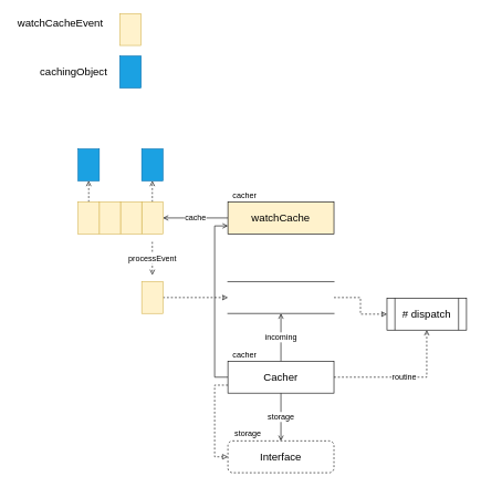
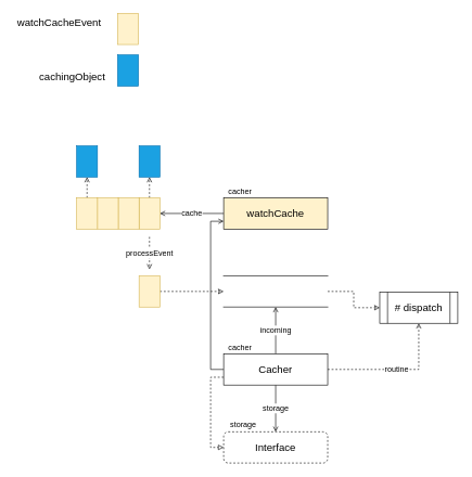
  <mxCell id="0" />
  <mxCell id="1" parent="0" />
  <mxCell id="2" style="edgeStyle=orthogonalEdgeStyle;rounded=0;orthogonalLoop=1;jettySize=auto;html=1;exitX=1;exitY=0.5;exitDx=0;exitDy=0;dashed=1;endArrow=classic;endFill=0;fontSize=16;" parent="1" source="16" target="10" edge="1"><mxGeometry relative="1" as="geometry"><mxPoint x="253" y="448" as="sourcePoint" /></mxGeometry></mxCell>
  <mxCell id="3" value="incoming" style="edgeStyle=orthogonalEdgeStyle;rounded=0;orthogonalLoop=1;jettySize=auto;html=1;exitX=0.5;exitY=0;exitDx=0;exitDy=0;entryX=0.5;entryY=1;entryDx=0;entryDy=0;endArrow=open;endFill=0;fontSize=12;" parent="1" source="8" target="10" edge="1"><mxGeometry relative="1" as="geometry" /></mxCell>
  <mxCell id="4" value="routine" style="edgeStyle=orthogonalEdgeStyle;rounded=0;orthogonalLoop=1;jettySize=auto;html=1;exitX=1;exitY=0.5;exitDx=0;exitDy=0;entryX=0.5;entryY=1;entryDx=0;entryDy=0;dashed=1;endArrow=open;endFill=0;fontSize=12;" parent="1" source="8" target="11" edge="1"><mxGeometry relative="1" as="geometry" /></mxCell>
  <mxCell id="5" style="edgeStyle=orthogonalEdgeStyle;rounded=0;orthogonalLoop=1;jettySize=auto;html=1;exitX=0;exitY=0.5;exitDx=0;exitDy=0;entryX=0;entryY=0.75;entryDx=0;entryDy=0;endArrow=open;endFill=0;fontSize=12;" parent="1" source="8" target="18" edge="1"><mxGeometry relative="1" as="geometry" /></mxCell>
  <mxCell id="6" value="storage" style="edgeStyle=orthogonalEdgeStyle;rounded=0;orthogonalLoop=1;jettySize=auto;html=1;exitX=0.5;exitY=1;exitDx=0;exitDy=0;entryX=0.5;entryY=0;entryDx=0;entryDy=0;endArrow=open;endFill=0;fontSize=12;" parent="1" source="8" target="28" edge="1"><mxGeometry relative="1" as="geometry" /></mxCell>
  <mxCell id="7" style="edgeStyle=orthogonalEdgeStyle;rounded=0;orthogonalLoop=1;jettySize=auto;html=1;exitX=0;exitY=0.75;exitDx=0;exitDy=0;entryX=0;entryY=0.5;entryDx=0;entryDy=0;endArrow=block;endFill=0;fontSize=12;dashed=1;" parent="1" source="8" target="28" edge="1"><mxGeometry relative="1" as="geometry" /></mxCell>
  <mxCell id="8" value="Cacher" style="rounded=0;whiteSpace=wrap;html=1;fillColor=#ffffff;fontSize=16;" parent="1" vertex="1"><mxGeometry x="343" y="544" width="160" height="48" as="geometry" /></mxCell>
  <mxCell id="9" style="edgeStyle=orthogonalEdgeStyle;rounded=0;orthogonalLoop=1;jettySize=auto;html=1;exitX=1;exitY=0.5;exitDx=0;exitDy=0;entryX=0;entryY=0.5;entryDx=0;entryDy=0;endArrow=classic;endFill=0;fontSize=16;dashed=1;" parent="1" source="10" target="11" edge="1"><mxGeometry relative="1" as="geometry" /></mxCell>
  <mxCell id="10" value="" style="shape=partialRectangle;whiteSpace=wrap;html=1;left=0;right=0;fillColor=none;fontSize=16;" parent="1" vertex="1"><mxGeometry x="343" y="424" width="160" height="48" as="geometry" /></mxCell>
  <mxCell id="11" value="# dispatch" style="shape=process;whiteSpace=wrap;html=1;backgroundOutline=1;fillColor=#ffffff;fontSize=16;" parent="1" vertex="1"><mxGeometry x="583" y="449" width="120" height="48" as="geometry" /></mxCell>
  <mxCell id="12" value="" style="rounded=0;whiteSpace=wrap;html=1;fillColor=#fff2cc;fontSize=16;strokeColor=#d6b656;" parent="1" vertex="1"><mxGeometry x="180" y="20" width="32" height="48" as="geometry" /></mxCell>
  <mxCell id="13" value="watchCacheEvent" style="text;html=1;align=center;verticalAlign=middle;resizable=0;points=[];autosize=1;fontSize=16;" parent="1" vertex="1"><mxGeometry x="20" y="24" width="140" height="20" as="geometry" /></mxCell>
- <mxCell id="14" value="cachingObject" style="text;html=1;align=center;verticalAlign=middle;resizable=0;points=[];autosize=1;fontSize=16;" parent="1" vertex="1"><mxGeometry x="50" y="98" width="120" height="20" as="geometry" /></mxCell>
+ <mxCell id="14" value="cachingObject" style="text;html=1;align=center;verticalAlign=middle;resizable=0;points=[];autosize=1;fontSize=16;" parent="1" vertex="1"><mxGeometry x="50" y="108" width="120" height="20" as="geometry" /></mxCell>
  <mxCell id="15" value="" style="rounded=0;whiteSpace=wrap;html=1;fillColor=#1ba1e2;fontSize=16;strokeColor=#006EAF;fontColor=#ffffff;" parent="1" vertex="1"><mxGeometry x="180" y="84" width="32" height="48" as="geometry" /></mxCell>
  <mxCell id="16" value="" style="rounded=0;whiteSpace=wrap;html=1;fillColor=#fff2cc;fontSize=16;strokeColor=#d6b656;" parent="1" vertex="1"><mxGeometry x="213" y="424" width="32" height="48" as="geometry" /></mxCell>
  <mxCell id="17" value="cache" style="edgeStyle=orthogonalEdgeStyle;rounded=0;orthogonalLoop=1;jettySize=auto;html=1;exitX=0;exitY=0.5;exitDx=0;exitDy=0;endArrow=open;endFill=0;fontSize=12;" parent="1" source="18" target="20" edge="1"><mxGeometry relative="1" as="geometry" /></mxCell>
  <mxCell id="18" value="watchCache" style="rounded=0;whiteSpace=wrap;html=1;fillColor=#fff2cc;fontSize=16;" parent="1" vertex="1"><mxGeometry x="343" y="304" width="160" height="48" as="geometry" /></mxCell>
  <mxCell id="19" style="edgeStyle=orthogonalEdgeStyle;rounded=0;orthogonalLoop=1;jettySize=auto;html=1;exitX=0.5;exitY=0;exitDx=0;exitDy=0;entryX=0.5;entryY=1;entryDx=0;entryDy=0;endArrow=open;endFill=0;fontSize=12;dashed=1;" parent="1" source="20" target="27" edge="1"><mxGeometry relative="1" as="geometry" /></mxCell>
  <mxCell id="20" value="" style="rounded=0;whiteSpace=wrap;html=1;fillColor=#fff2cc;fontSize=16;strokeColor=#d6b656;" parent="1" vertex="1"><mxGeometry x="213" y="304" width="32" height="48" as="geometry" /></mxCell>
  <mxCell id="21" value="" style="rounded=0;whiteSpace=wrap;html=1;fillColor=#fff2cc;fontSize=16;strokeColor=#d6b656;" parent="1" vertex="1"><mxGeometry x="181" y="304" width="32" height="48" as="geometry" /></mxCell>
  <mxCell id="22" value="" style="rounded=0;whiteSpace=wrap;html=1;fillColor=#fff2cc;fontSize=16;strokeColor=#d6b656;" parent="1" vertex="1"><mxGeometry x="149" y="304" width="32" height="48" as="geometry" /></mxCell>
  <mxCell id="23" style="edgeStyle=orthogonalEdgeStyle;rounded=0;orthogonalLoop=1;jettySize=auto;html=1;exitX=0.5;exitY=0;exitDx=0;exitDy=0;entryX=0.5;entryY=1;entryDx=0;entryDy=0;dashed=1;endArrow=open;endFill=0;fontSize=12;" parent="1" source="24" target="26" edge="1"><mxGeometry relative="1" as="geometry" /></mxCell>
  <mxCell id="24" value="" style="rounded=0;whiteSpace=wrap;html=1;fillColor=#fff2cc;fontSize=16;strokeColor=#d6b656;" parent="1" vertex="1"><mxGeometry x="117" y="304" width="32" height="48" as="geometry" /></mxCell>
  <mxCell id="25" value="processEvent" style="edgeStyle=orthogonalEdgeStyle;rounded=0;orthogonalLoop=1;jettySize=auto;html=1;dashed=1;endArrow=open;endFill=0;fontSize=12;" parent="1" edge="1"><mxGeometry relative="1" as="geometry"><mxPoint x="229" y="364" as="sourcePoint" /><mxPoint x="229" y="414" as="targetPoint" /></mxGeometry></mxCell>
  <mxCell id="26" value="" style="rounded=0;whiteSpace=wrap;html=1;fillColor=#1ba1e2;fontSize=16;strokeColor=#006EAF;fontColor=#ffffff;" parent="1" vertex="1"><mxGeometry x="117" y="224" width="32" height="48" as="geometry" /></mxCell>
  <mxCell id="27" value="" style="rounded=0;whiteSpace=wrap;html=1;fillColor=#1ba1e2;fontSize=16;strokeColor=#006EAF;fontColor=#ffffff;" parent="1" vertex="1"><mxGeometry x="213" y="224" width="32" height="48" as="geometry" /></mxCell>
  <mxCell id="28" value="Interface" style="whiteSpace=wrap;html=1;fillColor=#ffffff;fontSize=16;dashed=1;rounded=1;" parent="1" vertex="1"><mxGeometry x="343" y="664" width="160" height="48" as="geometry" /></mxCell>
  <mxCell id="29" value="cacher" style="text;html=1;align=center;verticalAlign=middle;resizable=0;points=[];autosize=1;fontSize=12;" parent="1" vertex="1"><mxGeometry x="343" y="284" width="50" height="20" as="geometry" /></mxCell>
  <mxCell id="30" value="cacher" style="text;html=1;align=center;verticalAlign=middle;resizable=0;points=[];autosize=1;fontSize=12;" parent="1" vertex="1"><mxGeometry x="343" y="524" width="50" height="20" as="geometry" /></mxCell>
  <mxCell id="31" value="storage" style="text;html=1;align=center;verticalAlign=middle;resizable=0;points=[];autosize=1;fontSize=12;" parent="1" vertex="1"><mxGeometry x="343" y="644" width="60" height="20" as="geometry" /></mxCell>
